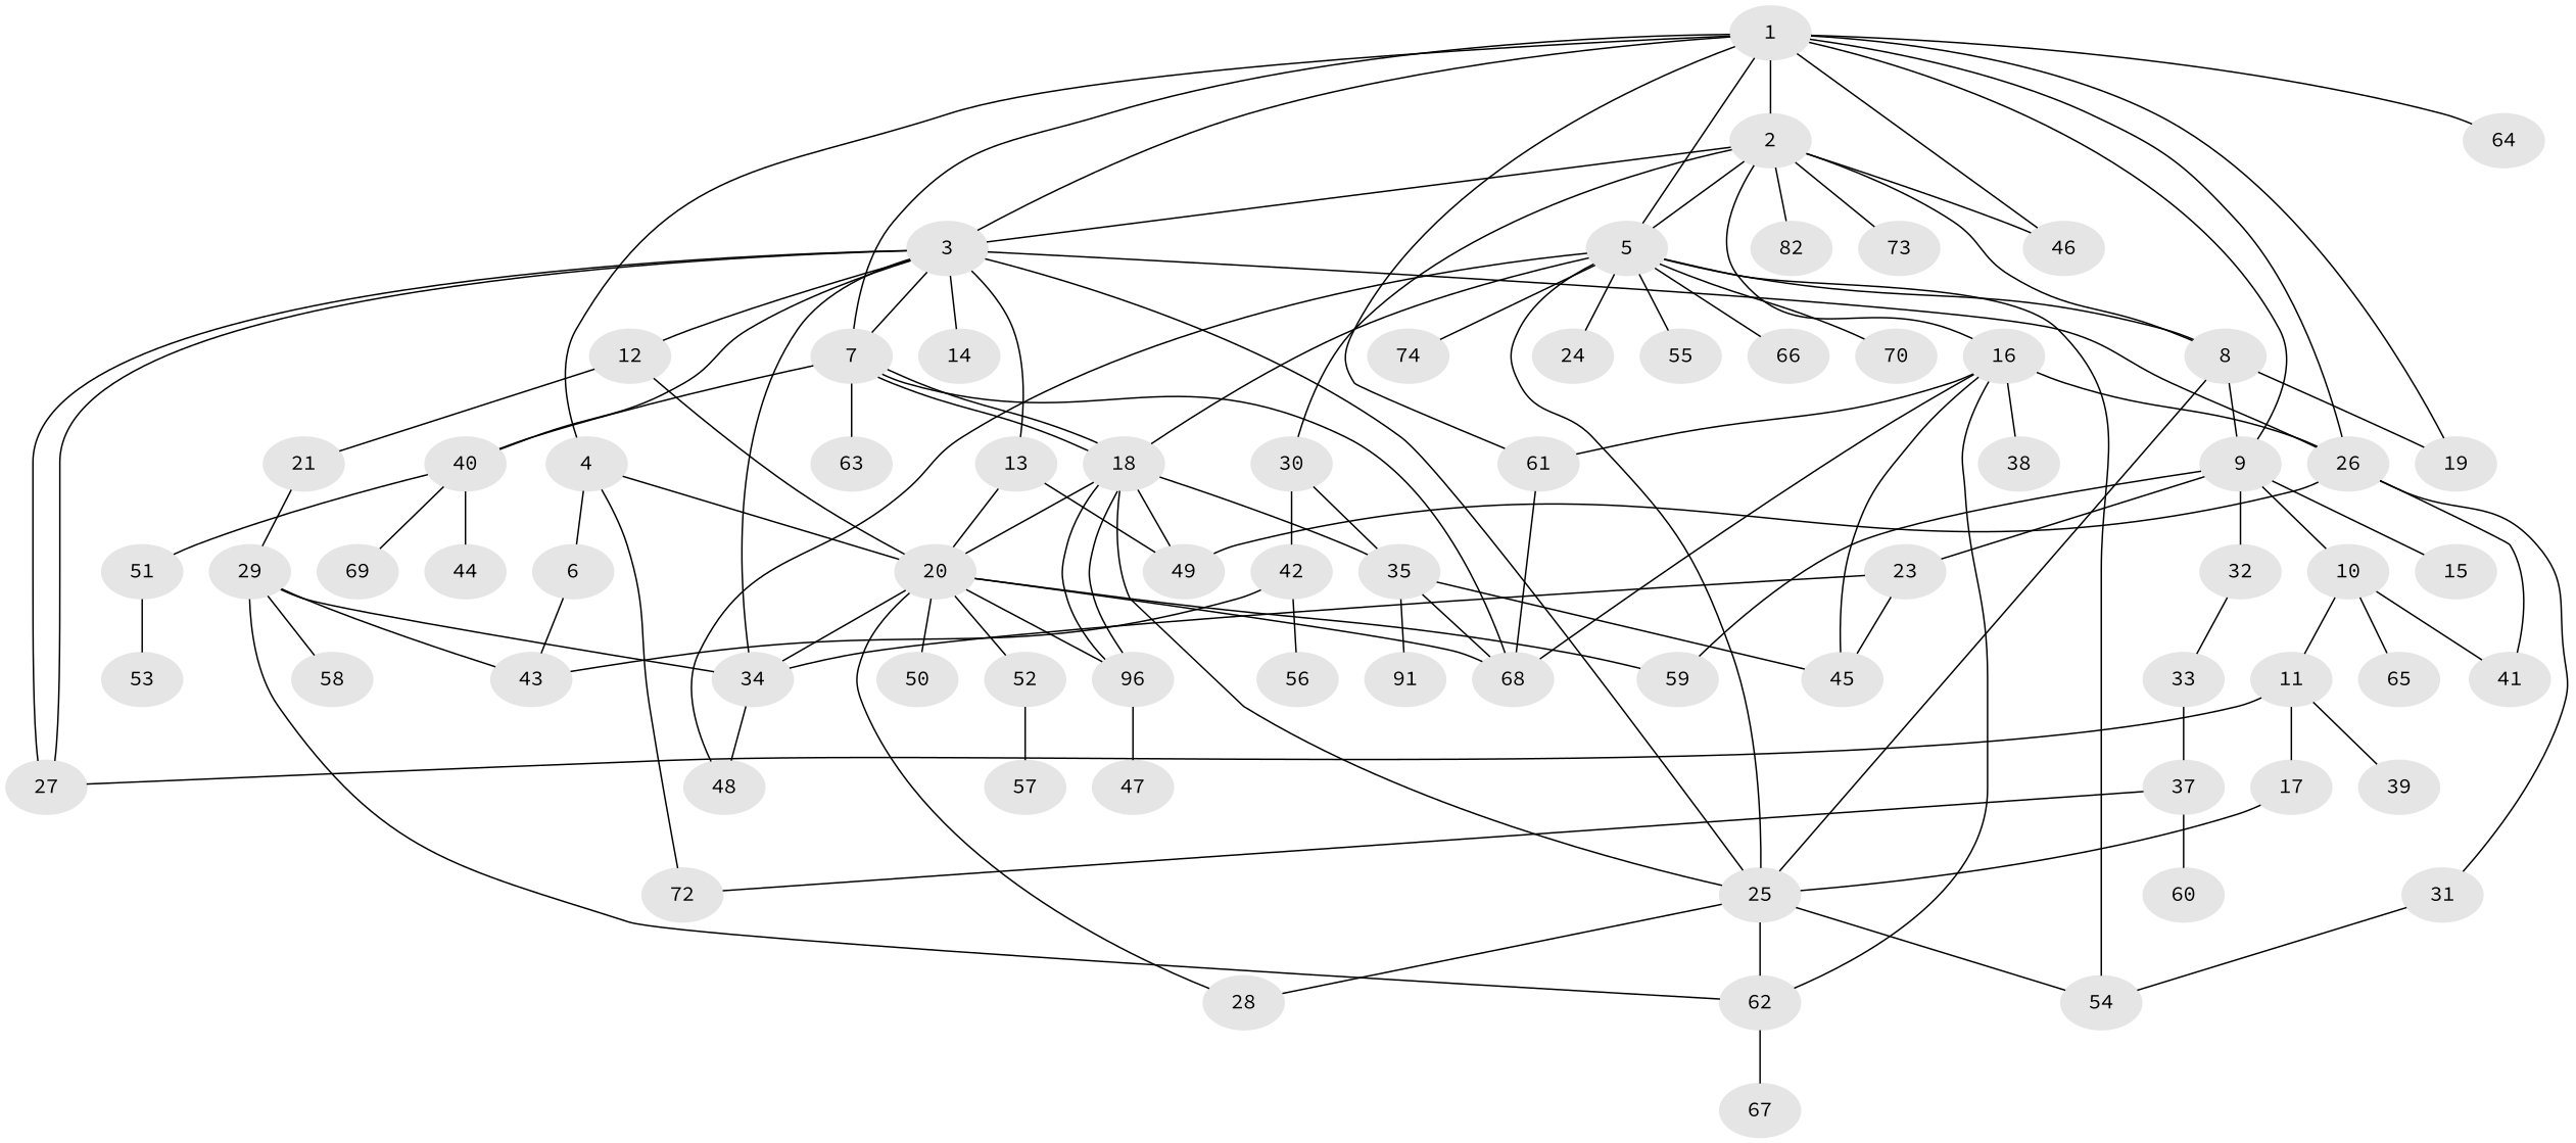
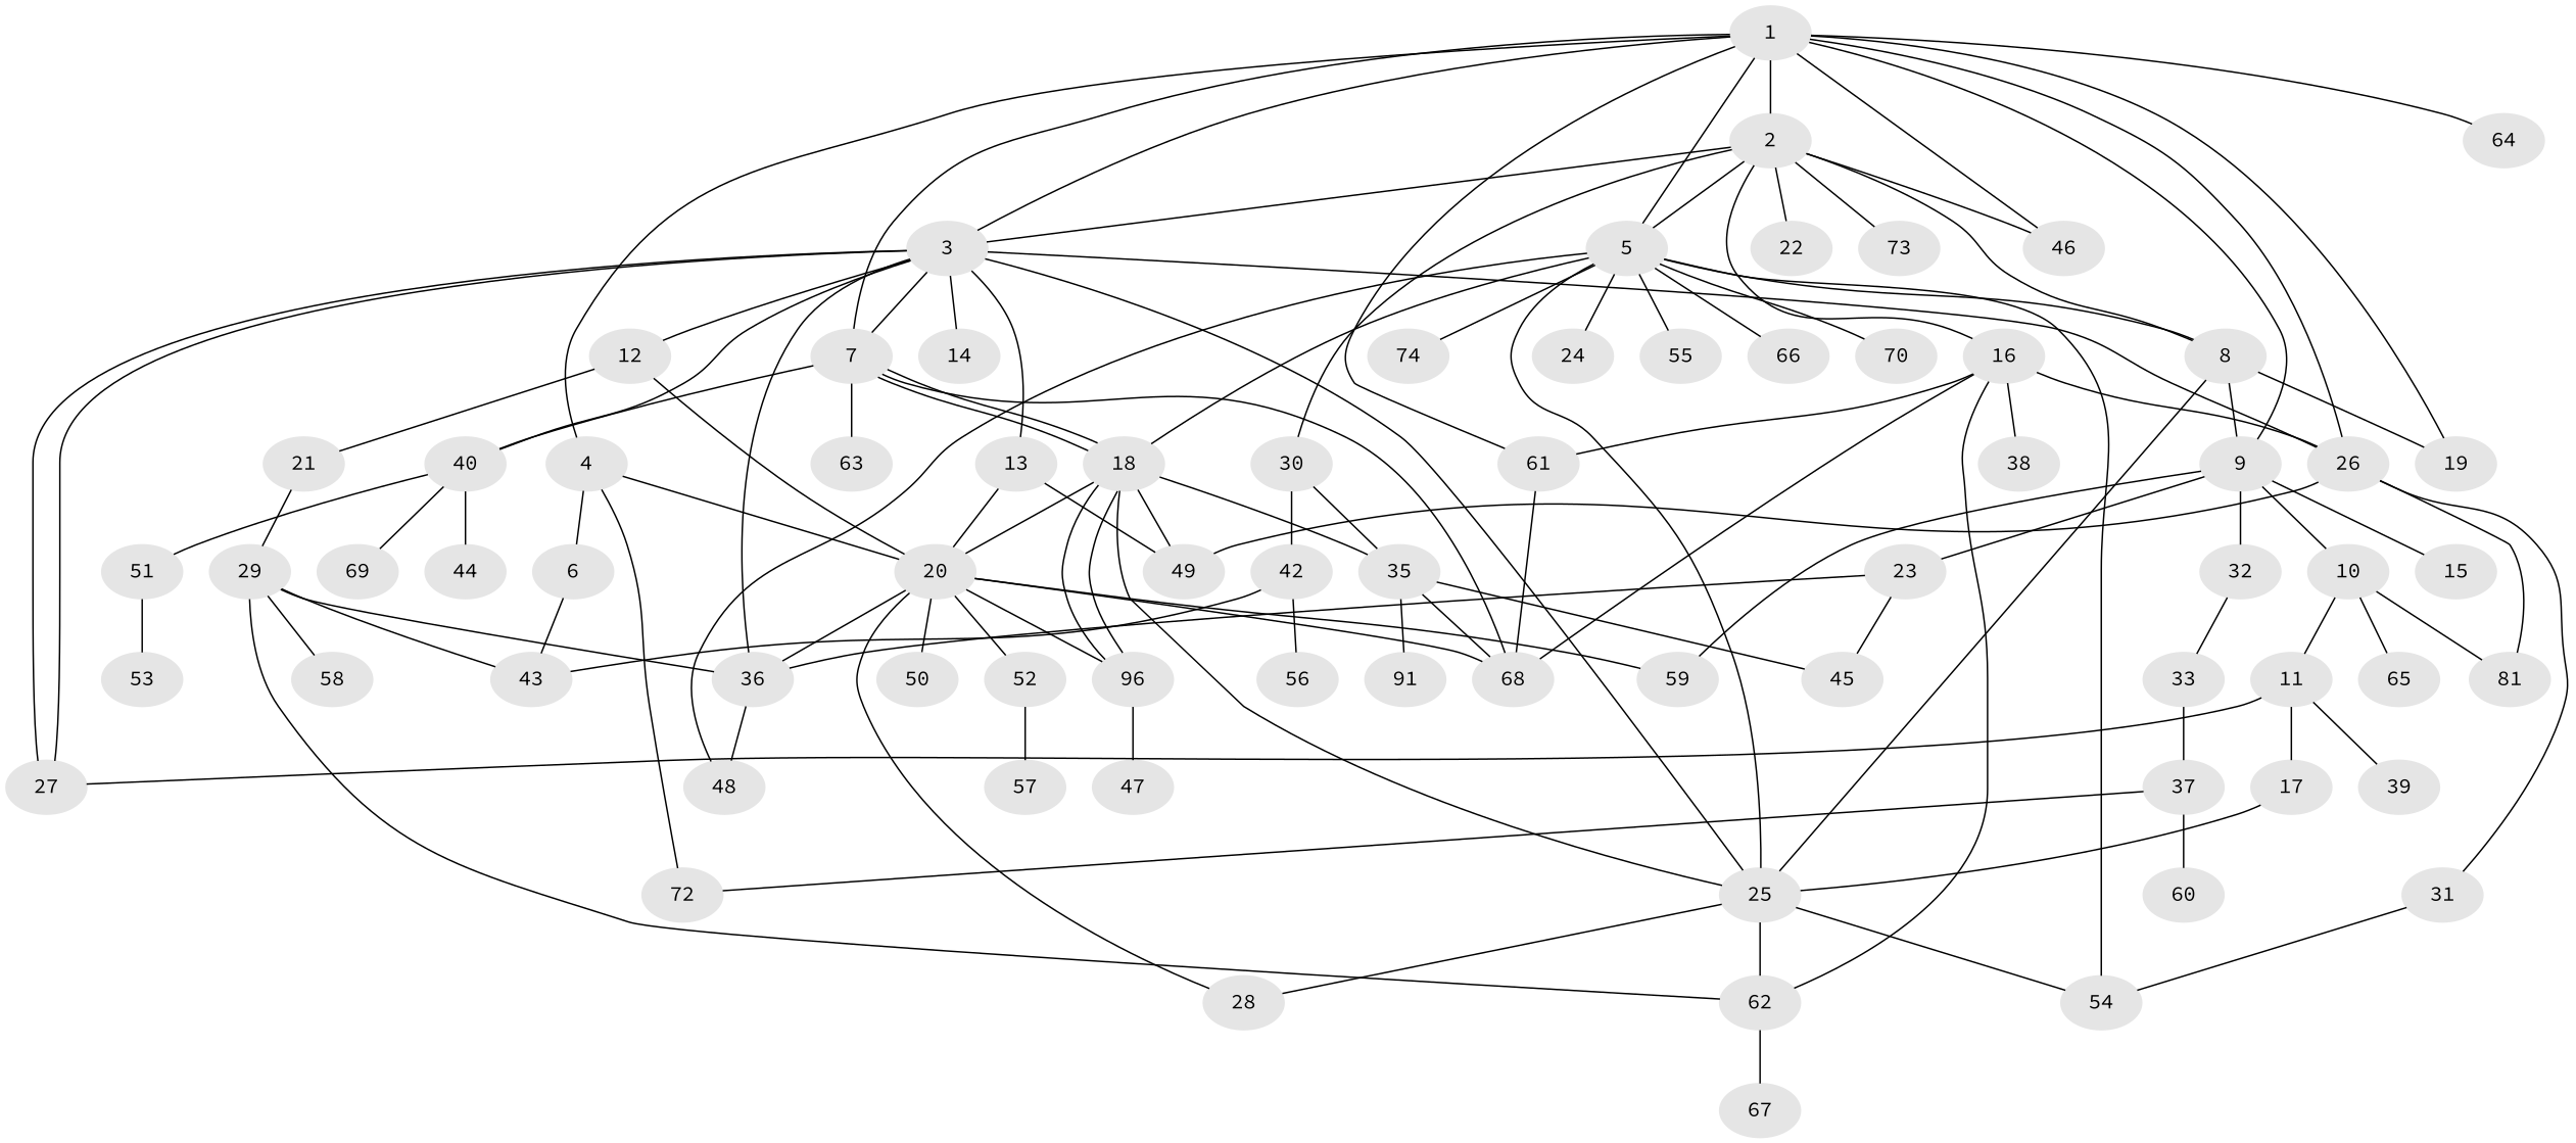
  graph {
    fontname="Source Code Pro"
    node [color=gray90 fontname="Source Code Pro" style=filled]
    edge [fontname="Source Code Pro"]
    1
    2
    3
    4
    5
    7
    9
    19
    26
    46
    61
    64
    8
    16
-   22 [label=82]
+   22
    30
    73
    12
    13
    14
    25
    27
-   34
+   34 [label=36]
    40
    6
    20
    72
    18
    24
    48
    54
    55
    66
    70
    74
    63
    68
    10
    15
    23
    32
    59
-   41
+   41 [label=81]
    49
    31
    38
    45
    62
    35
    42
    21
    28
    44
    51
    69
    43
    n57 [label=96]
    50
    52
    11
    65
    33
    17
    39
    29
    67
    n67 [label=91]
    47
    57
    58
    56
    37
    60
    53
    1 -- 2
    1 -- 3
    1 -- 4
    1 -- 5
    1 -- 7
    1 -- 9
    1 -- 19
    1 -- 26
    1 -- 46
    1 -- 61
    1 -- 64
    2 -- 3
    2 -- 5
    2 -- 46
    2 -- 8
    2 -- 16
    2 -- 22
    2 -- 30
    2 -- 73
    3 -- 7
    3 -- 26
    3 -- 12
    3 -- 13
    3 -- 14
    3 -- 25
    3 -- 27
    3 -- 27
    3 -- 34
    3 -- 40
    4 -- 6
    4 -- 20
    4 -- 72
    5 -- 8
    5 -- 25
    5 -- 18
    5 -- 24
    5 -- 48
    5 -- 54
    5 -- 55
    5 -- 66
    5 -- 70
    5 -- 74
    7 -- 40
    7 -- 18
    7 -- 18
    7 -- 63
    7 -- 68
    9 -- 10
    9 -- 15
    9 -- 23
    9 -- 32
    9 -- 59
    26 -- 41
    26 -- 49
    26 -- 31
    61 -- 68
    8 -- 9
    8 -- 19
    8 -- 25
    16 -- 26
    16 -- 61
    16 -- 68
    16 -- 38
-   16 -- 45
    16 -- 62
    30 -- 35
    30 -- 42
    12 -- 20
    12 -- 21
    13 -- 20
    13 -- 49
    25 -- 54
    25 -- 62
    25 -- 28
    34 -- 48
    40 -- 44
    40 -- 51
    40 -- 69
    6 -- 43
    20 -- 34
    20 -- 68
    20 -- 59
    20 -- 28
    20 -- n57
    20 -- 50
    20 -- 52
    18 -- 25
    18 -- 20
    18 -- 49
    18 -- 35
    18 -- n57
    18 -- n57
    10 -- 41
    10 -- 11
    10 -- 65
    23 -- 34
    23 -- 45
    32 -- 33
    31 -- 54
    62 -- 67
    35 -- 68
    35 -- 45
    35 -- n67
    42 -- 43
    42 -- 56
    21 -- 29
    51 -- 53
    n57 -- 47
    52 -- 57
    11 -- 27
    11 -- 17
    11 -- 39
    33 -- 37
    17 -- 25
    29 -- 34
    29 -- 62
    29 -- 43
    29 -- 58
    37 -- 72
    37 -- 60
  }
